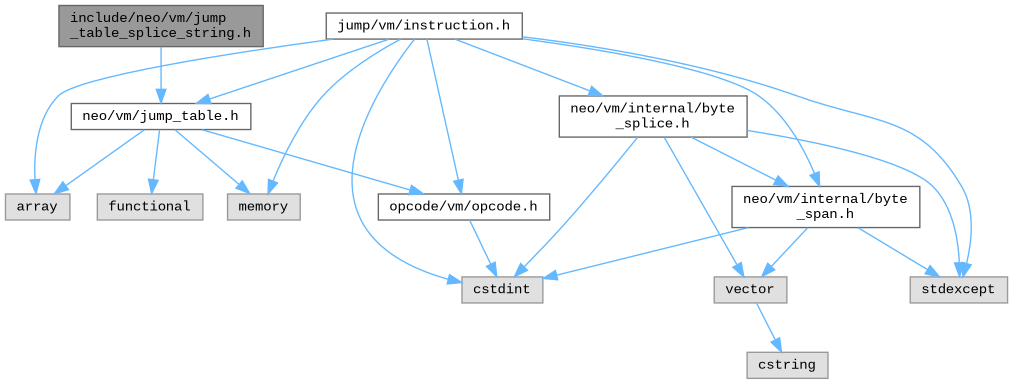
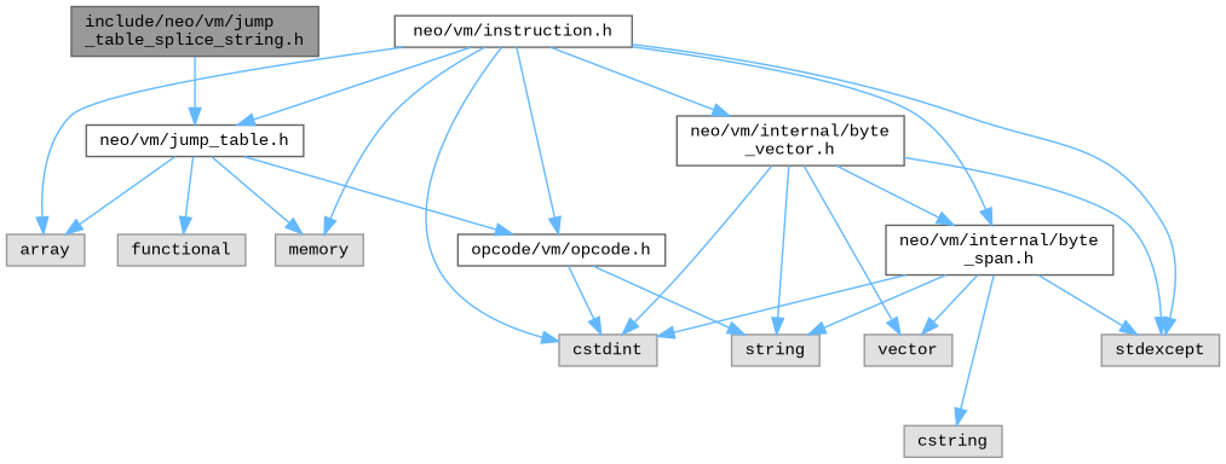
  digraph {
    fontname="Liberation Mono"
    node [color=grey60 fillcolor="#E0E0E0" fontname="Liberation Mono" fontsize=10 shape=box style=filled]
    edge [color=steelblue1 fontname="Liberation Mono" fontsize=10 labelfontname=Helvetica labelfontsize=10 style=solid]
    n1 [color=gray40 fillcolor=grey60 fontcolor=black height=0.2 label="include/neo/vm/jump\l_table_splice_string.h" width=0.4]
    n2 [color=grey40 fillcolor=white height=0.2 label="neo/vm/jump_table.h" width=0.4]
    n3 [color=grey40 fillcolor=white height=0.2 label="opcode/vm/opcode.h" width=0.4]
    n4 [height=0.2 label=array width=0.4]
    n5 [height=0.2 label=memory width=0.4]
    n6 [height=0.2 label=functional width=0.4]
-   n7 [color=grey40 fillcolor=white height=0.2 label="jump/vm/instruction.h" width=0.4]
+   n7 [color=grey40 fillcolor=white height=0.2 label="neo/vm/instruction.h" width=0.4]
    n8 [color=grey40 fillcolor=white height=0.2 label="neo/vm/internal/byte\l_span.h" width=0.4]
    n9 [height=0.2 label=cstdint width=0.4]
    n10 [height=0.2 label=stdexcept width=0.4]
-   n11 [color=grey40 fillcolor=white height=0.2 label="neo/vm/internal/byte\l_splice.h" width=0.4]
+   n11 [color=grey40 fillcolor=white height=0.2 label="neo/vm/internal/byte\l_vector.h" width=0.4]
+   n12 [height=0.2 label=string width=0.4]
    n13 [height=0.2 label=cstring width=0.4]
    n14 [height=0.2 label=vector width=0.4]
    n1 -> n2
    n2 -> n3
    n2 -> n4
    n2 -> n5
    n2 -> n6
    n3 -> n9
+   n3 -> n12
    n7 -> n2
    n7 -> n3
    n7 -> n4
    n7 -> n5
    n7 -> n8
    n7 -> n9
    n7 -> n10
    n7 -> n11
    n8 -> n9
    n8 -> n10
-   n14 -> n13
+   n8 -> n12
+   n8 -> n13
    n8 -> n14
    n11 -> n8
    n11 -> n9
    n11 -> n10
+   n11 -> n12
    n11 -> n14
  }
